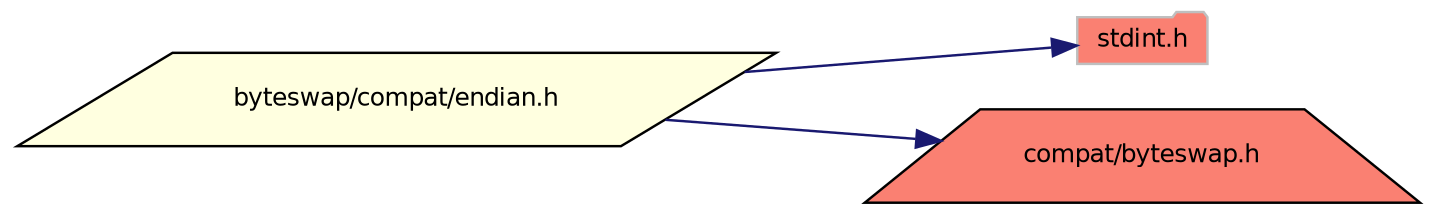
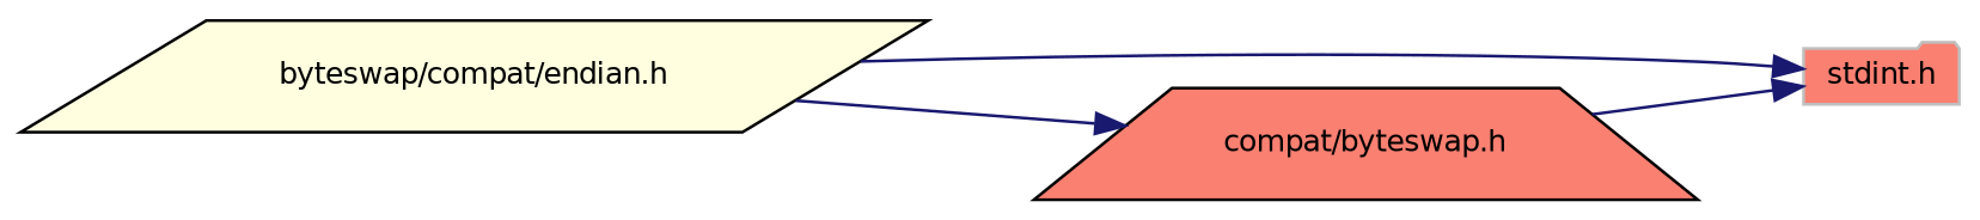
  digraph {
    rankdir=LR
    node [color=black fillcolor=salmon fontname=Helvetica fontsize=10 style=filled]
    edge [color=midnightblue fontname=Helvetica fontsize=10 labelfontname=Helvetica labelfontsize=10 style=solid]
    n1 [fillcolor=lightyellow fontcolor=black height=0.2 label="byteswap/compat/endian.h" shape=parallelogram width=0.4]
    n2 [color=grey75 height=0.2 label="stdint.h" shape=folder width=0.4]
    n3 [height=0.2 label="compat/byteswap.h" shape=trapezium width=0.4]
    n1 -> n2
    n1 -> n3
+   n3 -> n2
  }
